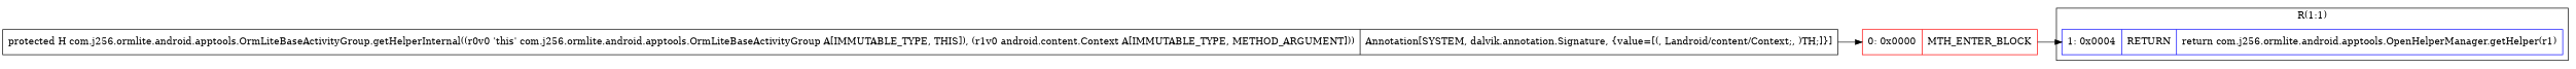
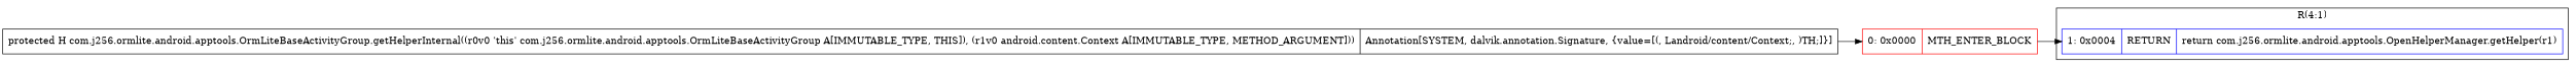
  digraph {
    rankdir=LR
    node [shape=record]
    n1 [color=blue label="{1\:\ 0x0004|RETURN\l|return com.j256.ormlite.android.apptools.OpenHelperManager.getHelper(r1)\l}"]
    n2 [color=red label="{0\:\ 0x0000|MTH_ENTER_BLOCK\l}"]
    n3 [label="{protected H com.j256.ormlite.android.apptools.OrmLiteBaseActivityGroup.getHelperInternal((r0v0 'this' com.j256.ormlite.android.apptools.OrmLiteBaseActivityGroup A[IMMUTABLE_TYPE, THIS]), (r1v0 android.content.Context A[IMMUTABLE_TYPE, METHOD_ARGUMENT]))  | Annotation[SYSTEM, dalvik.annotation.Signature, \{value=[(, Landroid\/content\/Context;, )TH;]\}]\l}"]
    subgraph cluster_1 {
-     label="R(1:1)"
+     label="R(4:1)"
      n1
    }
    n2 -> n1
    n3 -> n2
  }
